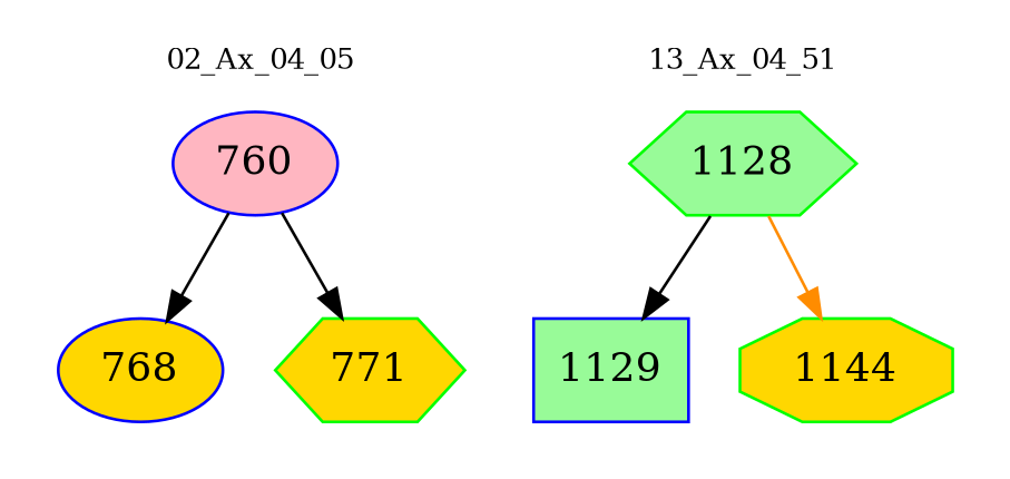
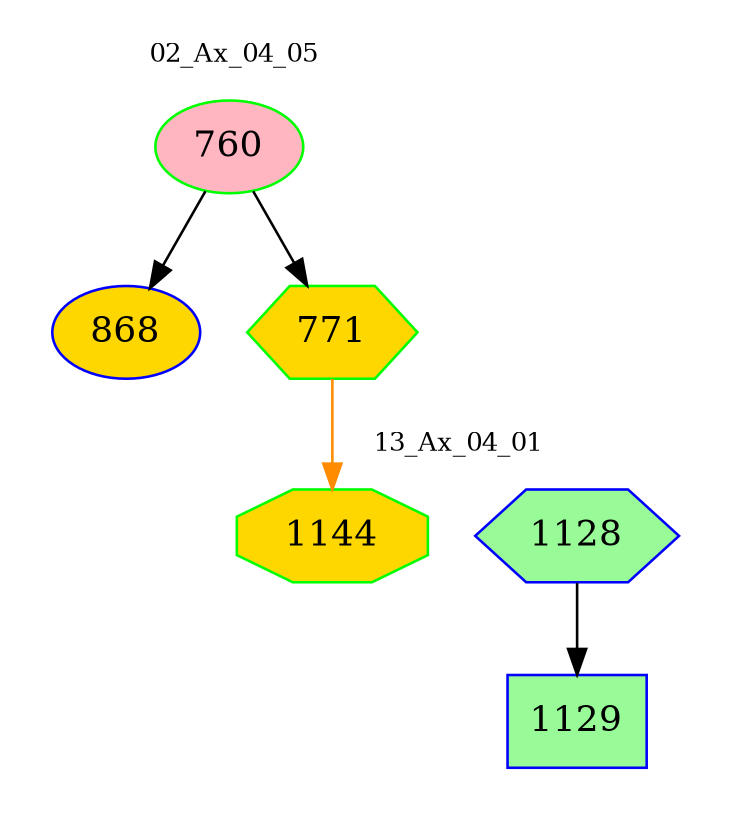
  digraph {
    node [color=blue fillcolor=gold shape=ellipse style=filled]
    edge [color=black]
-   n1 [fillcolor=lightpink label=760]
-   n2 [label=768]
+   n1 [color=green fillcolor=lightpink label=760]
+   n2 [label=868]
    n3 [color=green label=771 shape=hexagon]
-   n4 [color=green fillcolor=palegreen label=1128 shape=hexagon]
+   n4 [fillcolor=palegreen label=1128 shape=hexagon]
    n5 [fillcolor=palegreen label=1129 shape=box]
    n6 [color=green label=1144 shape=octagon]
    subgraph cluster_1 {
      color=white
      fontsize=10
      label="02_Ax_04_05"
      n1
      n2
      n3
    }
    subgraph cluster_2 {
      color=white
      fontsize=10
-     label="13_Ax_04_51"
+     label="13_Ax_04_01"
      n4
      n5
      n6
    }
    n1 -> n2
    n1 -> n3
    n4 -> n5
-   n4 -> n6 [color=darkorange]
+   n3 -> n6 [color=darkorange]
  }
